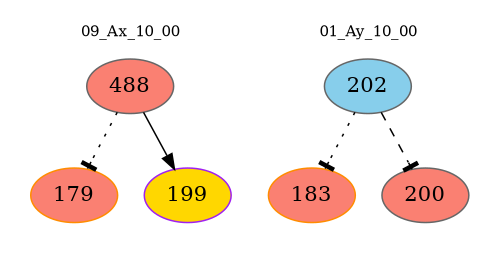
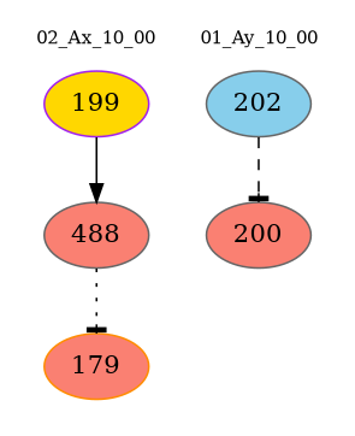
  digraph {
    node [color=gray40 fillcolor=salmon style=filled]
    edge [arrowhead=tee color=black style=dotted]
    n1 [label=488]
    n2 [color=darkorange label=179]
    n3 [color=purple fillcolor=gold label=199]
    n4 [fillcolor=skyblue label=202]
-   n5 [color=darkorange label=183]
    n6 [label=200]
    subgraph cluster_1 {
      color=white
      fontsize=10
-     label="09_Ax_10_00"
+     label="02_Ax_10_00"
      n1
      n2
      n3
    }
    subgraph cluster_2 {
      color=white
      fontsize=10
      label="01_Ay_10_00"
      n4
-     n5
      n6
    }
    n1 -> n2
-   n1 -> n3 [arrowhead=normal style=solid]
-   n4 -> n5
+   n3 -> n1 [arrowhead=normal style=solid]
    n4 -> n6 [style=dashed]
  }
